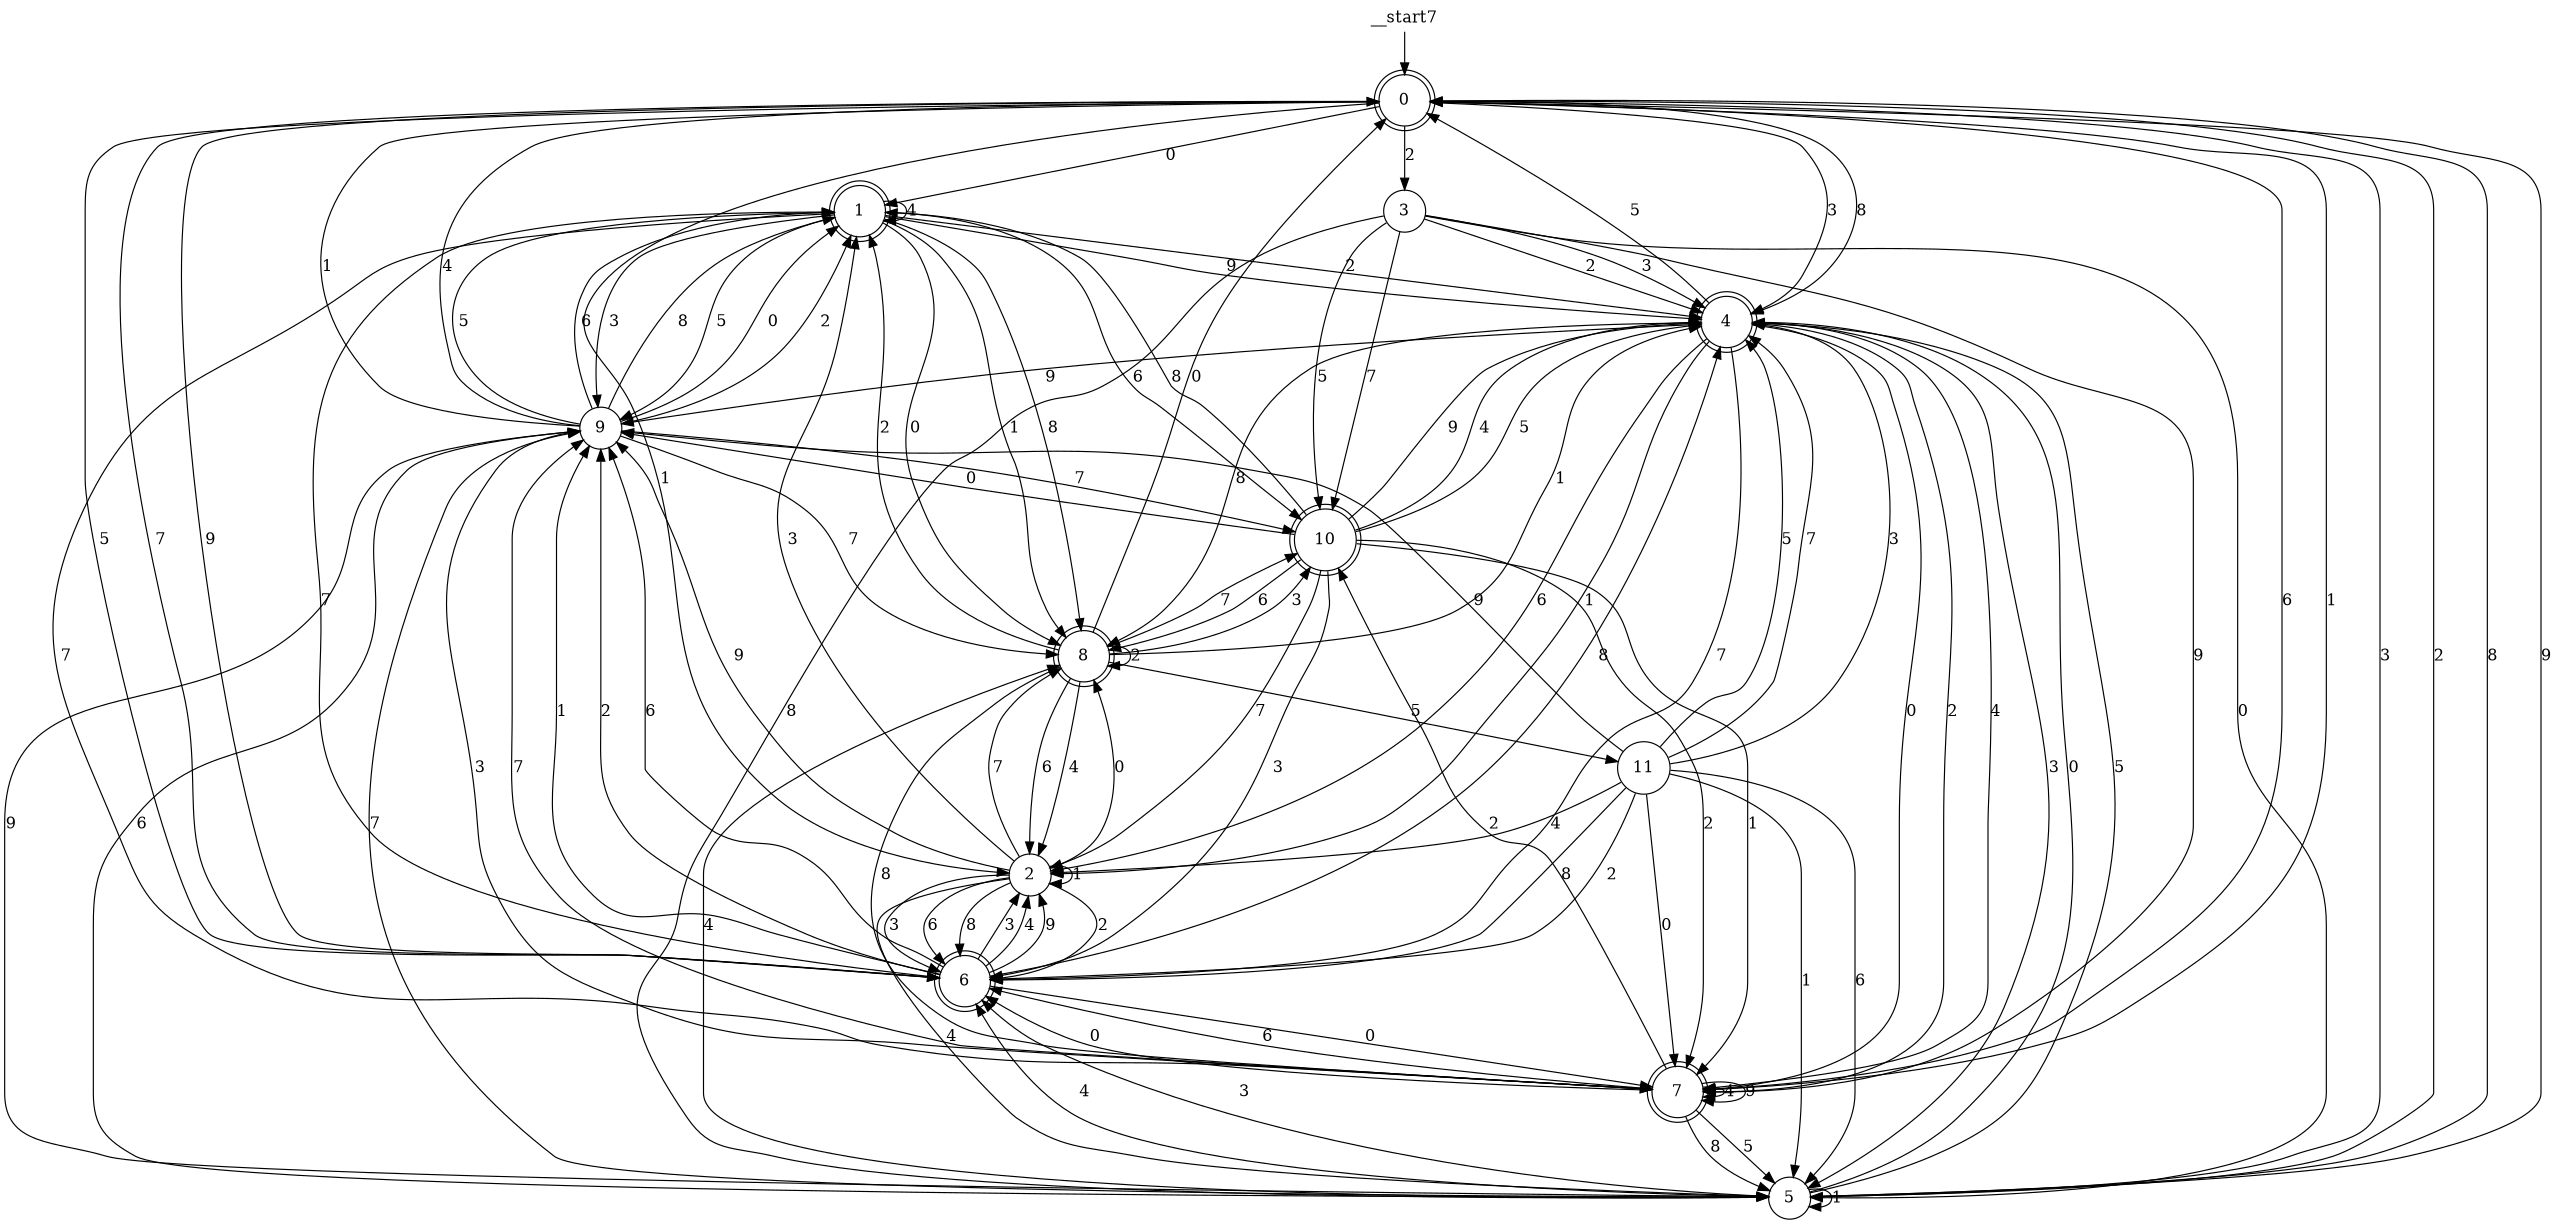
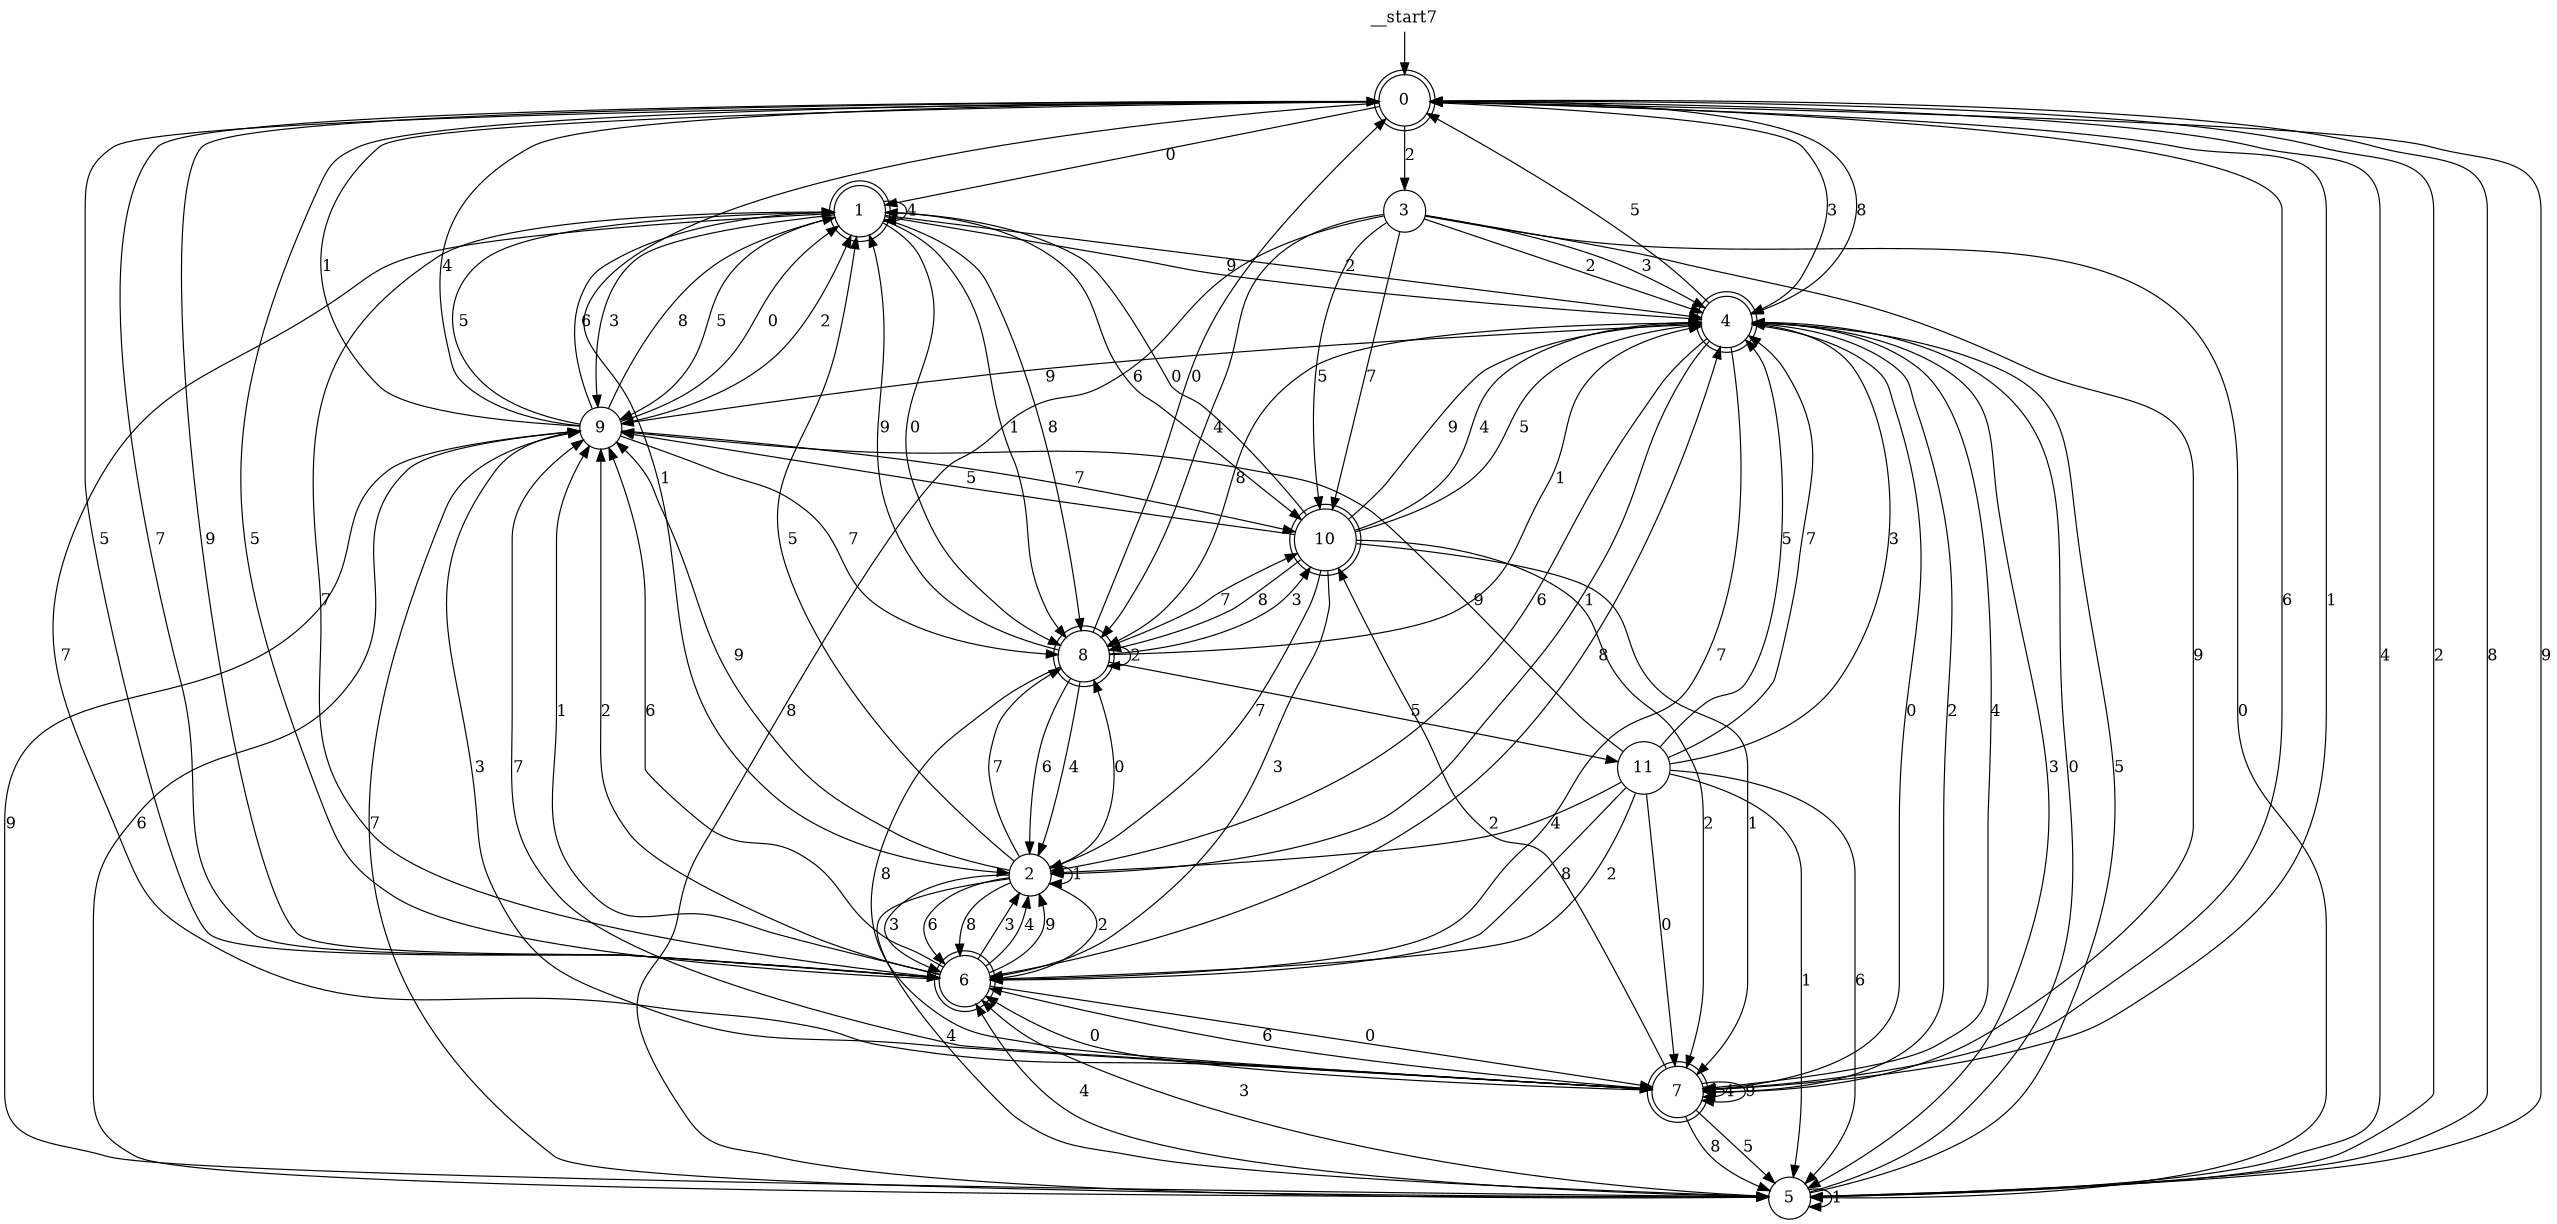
  digraph {
    node [shape=doublecircle]
    n1 [label=0]
    n2 [label=1]
    n3 [label=2 shape=circle]
    n4 [label=3 shape=circle]
    n5 [label=4]
    n6 [label=5 shape=circle]
    n7 [label=6]
    n8 [label=7]
    n9 [label=8]
    n10 [label=9 shape=circle]
    n11 [label=10]
    n12 [label=11 shape=circle]
    n13 [height=0 label=__start7 shape=none width=0]
    n1 -> n2 [label=0]
    n1 -> n3 [label=1]
    n1 -> n4 [label=2]
    n1 -> n5 [label=3]
    n1 -> n5 [label=8]
-   n1 -> n6 [label=3]
+   n1 -> n6 [label=4]
    n1 -> n7 [label=5]
    n1 -> n7 [label=7]
    n1 -> n7 [label=9]
    n1 -> n8 [label=6]
    n2 -> n2 [label=4]
    n2 -> n5 [label=2]
    n2 -> n5 [label=9]
    n2 -> n8 [label=7]
    n2 -> n9 [label=0]
    n2 -> n9 [label=1]
    n2 -> n9 [label=8]
    n2 -> n10 [label=3]
    n2 -> n10 [label=5]
    n2 -> n11 [label=6]
-   n3 -> n2 [label=3]
+   n3 -> n2 [label=5]
    n3 -> n3 [label=1]
    n3 -> n6 [label=4]
    n3 -> n7 [label=2]
    n3 -> n7 [label=3]
    n3 -> n7 [label=6]
    n3 -> n7 [label=8]
    n3 -> n9 [label=0]
    n3 -> n9 [label=7]
    n3 -> n10 [label=9]
    n4 -> n5 [label=2]
    n4 -> n5 [label=3]
    n4 -> n6 [label=0]
    n4 -> n6 [label=8]
    n4 -> n8 [label=9]
-   n6 -> n9 [label=4]
+   n4 -> n9 [label=4]
    n4 -> n11 [label=5]
    n4 -> n11 [label=7]
    n5 -> n1 [label=5]
    n5 -> n3 [label=1]
    n5 -> n3 [label=6]
    n5 -> n6 [label=3]
    n5 -> n7 [label=7]
    n5 -> n8 [label=0]
    n5 -> n8 [label=2]
    n5 -> n8 [label=4]
    n5 -> n9 [label=8]
    n5 -> n10 [label=9]
    n6 -> n1 [label=2]
    n6 -> n1 [label=8]
    n6 -> n1 [label=9]
    n6 -> n5 [label=0]
    n6 -> n5 [label=5]
    n6 -> n6 [label=1]
    n6 -> n7 [label=3]
    n6 -> n7 [label=4]
    n6 -> n10 [label=6]
    n6 -> n10 [label=7]
+   n7 -> n1 [label=5]
    n7 -> n2 [label=7]
    n7 -> n3 [label=3]
    n7 -> n3 [label=4]
    n7 -> n3 [label=9]
    n7 -> n5 [label=8]
    n7 -> n8 [label=0]
    n7 -> n10 [label=1]
    n7 -> n10 [label=2]
    n7 -> n10 [label=6]
    n8 -> n1 [label=1]
    n8 -> n6 [label=5]
    n8 -> n6 [label=8]
    n8 -> n7 [label=0]
    n8 -> n7 [label=6]
    n8 -> n8 [label=4]
    n8 -> n8 [label=9]
    n8 -> n10 [label=3]
    n8 -> n10 [label=7]
    n8 -> n11 [label=2]
    n9 -> n1 [label=0]
-   n9 -> n2 [label=2]
+   n9 -> n2 [label=9]
    n9 -> n3 [label=4]
    n9 -> n3 [label=6]
    n9 -> n5 [label=1]
    n9 -> n8 [label=8]
    n9 -> n9 [label=2]
    n9 -> n11 [label=3]
    n9 -> n11 [label=7]
    n9 -> n12 [label=5]
    n10 -> n1 [label=1]
    n10 -> n1 [label=4]
    n10 -> n2 [label=0]
    n10 -> n2 [label=2]
    n10 -> n2 [label=5]
    n10 -> n2 [label=6]
    n10 -> n2 [label=8]
    n10 -> n6 [label=9]
    n10 -> n9 [label=7]
    n10 -> n11 [label=7]
-   n11 -> n2 [label=8]
+   n11 -> n2 [label=0]
    n11 -> n3 [label=7]
    n11 -> n5 [label=4]
    n11 -> n5 [label=5]
    n11 -> n5 [label=9]
    n11 -> n7 [label=3]
    n11 -> n8 [label=1]
    n11 -> n8 [label=2]
-   n11 -> n9 [label=6]
-   n11 -> n10 [label=0]
+   n11 -> n9 [label=8]
+   n11 -> n10 [label=5]
    n12 -> n3 [label=4]
    n12 -> n5 [label=3]
    n12 -> n5 [label=5]
    n12 -> n5 [label=7]
    n12 -> n6 [label=1]
    n12 -> n6 [label=6]
    n12 -> n7 [label=2]
    n12 -> n7 [label=8]
    n12 -> n8 [label=0]
    n12 -> n10 [label=9]
    n13 -> n1
  }
